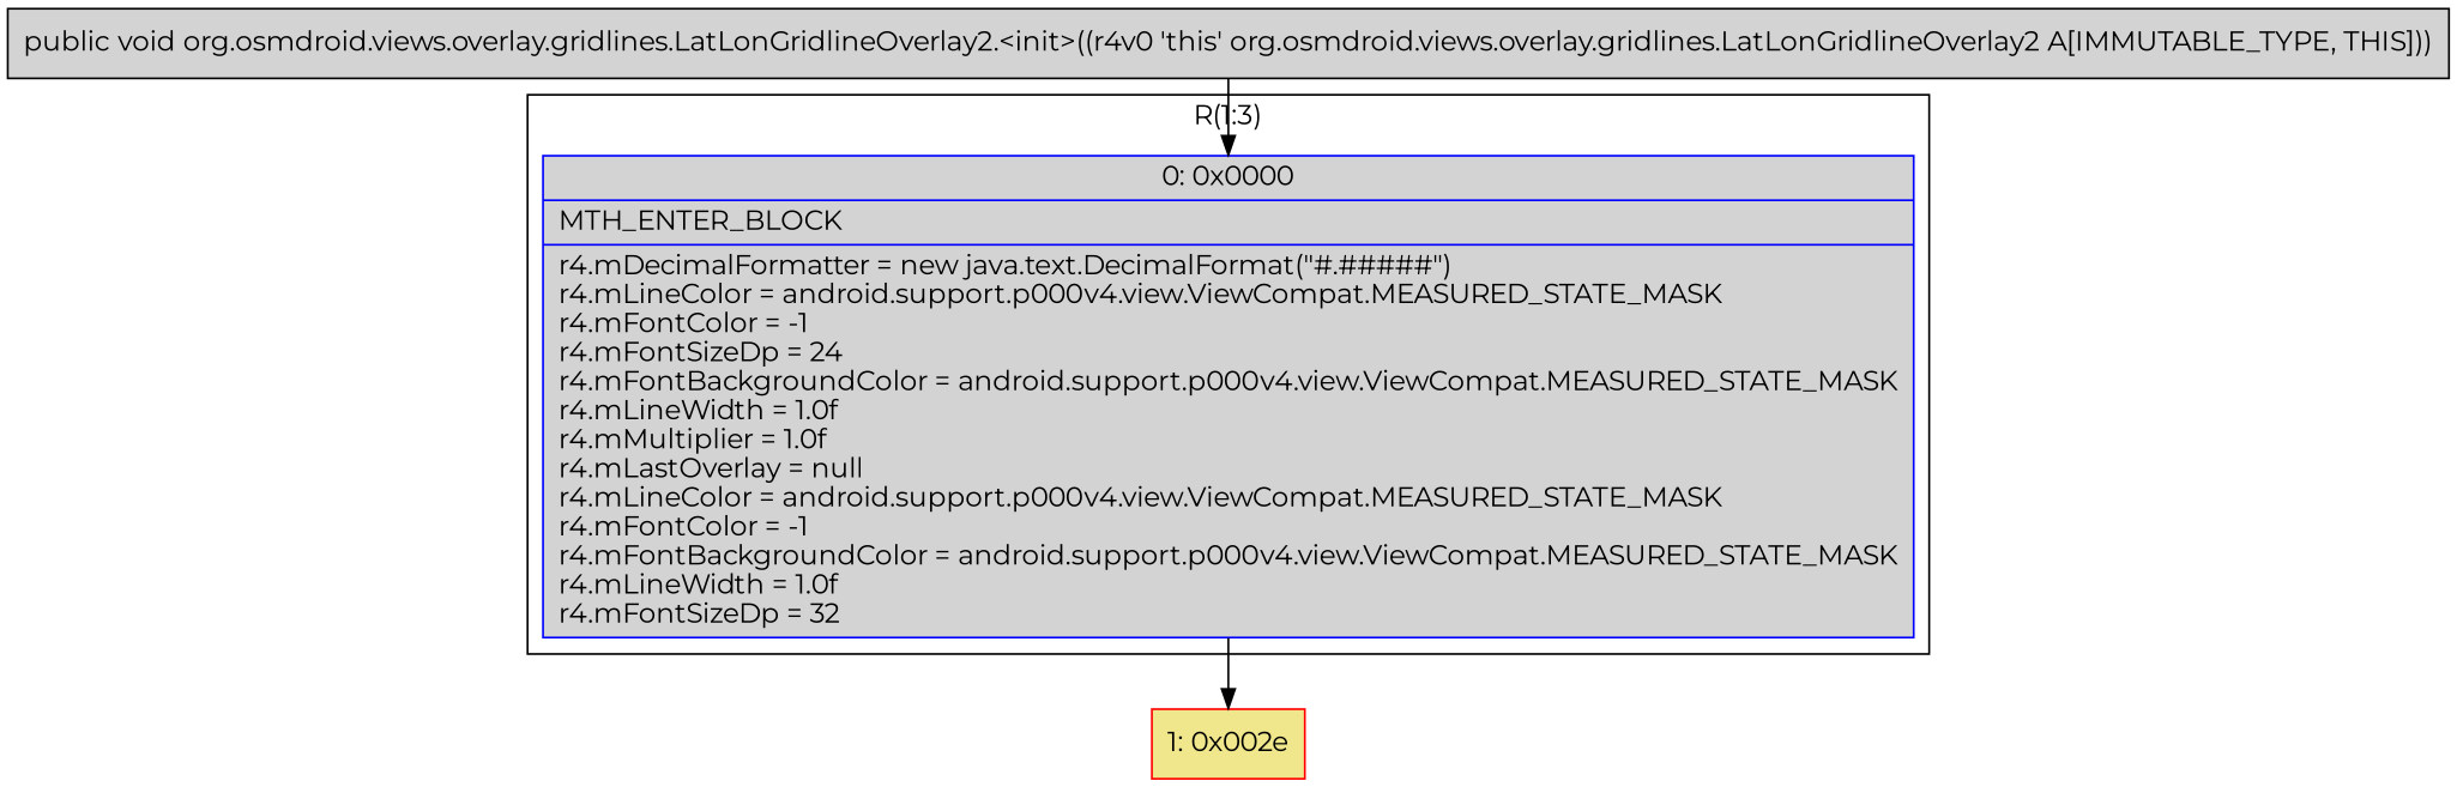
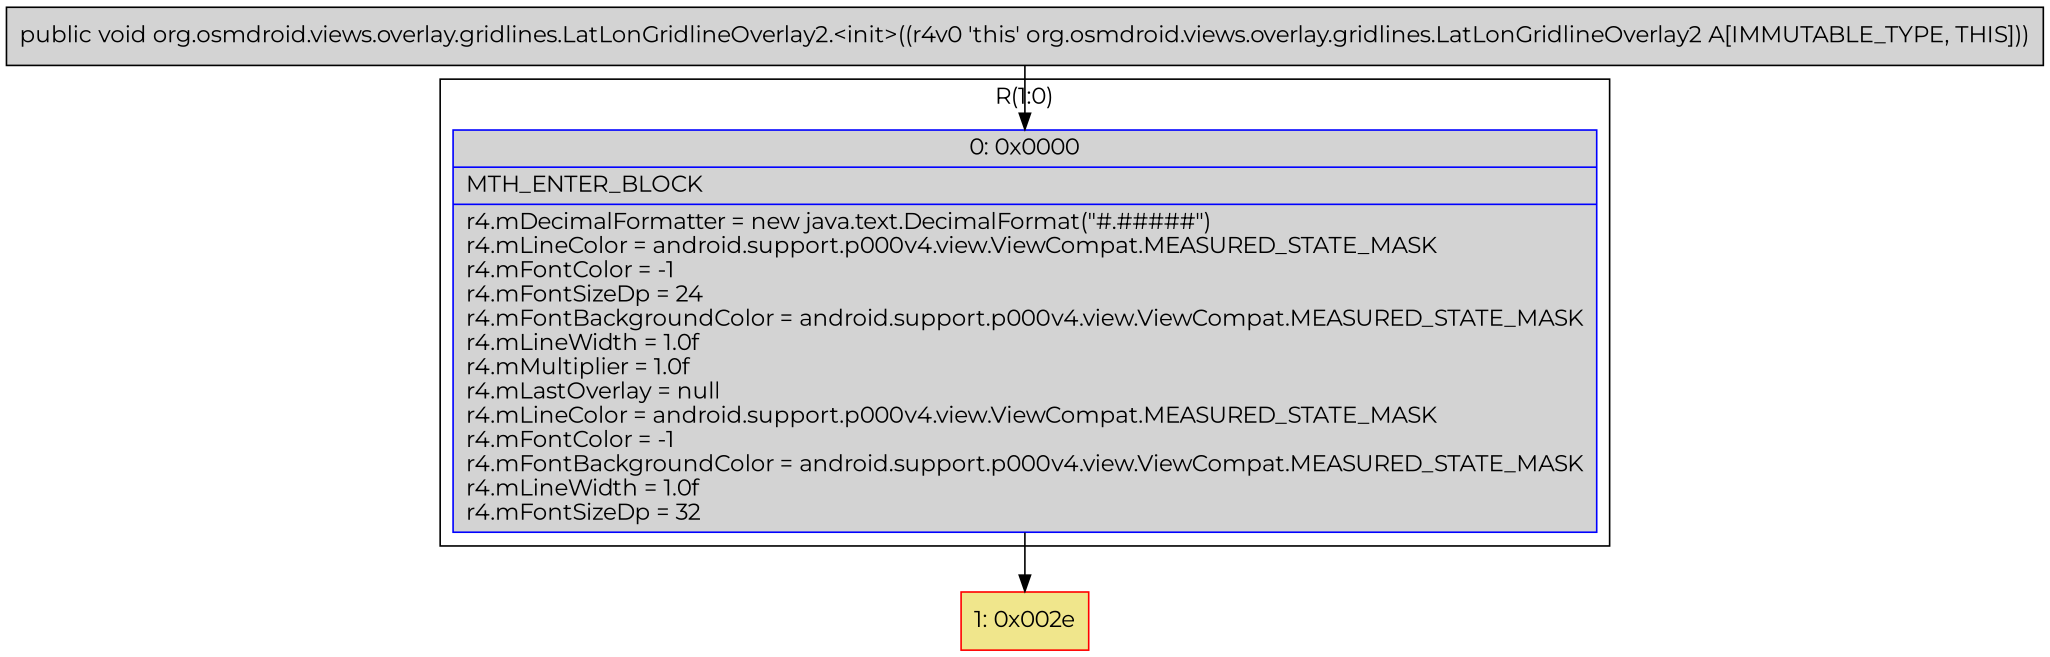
  digraph {
    fontname=Montserrat
    node [shape=record style=filled fillcolor=lightgrey fontname=Montserrat]
    edge [style=solid fontname=Montserrat]
    n1 [color=blue label="{0\:\ 0x0000|MTH_ENTER_BLOCK\l|r4.mDecimalFormatter = new java.text.DecimalFormat(\"#.#####\")\lr4.mLineColor = android.support.p000v4.view.ViewCompat.MEASURED_STATE_MASK\lr4.mFontColor = \-1\lr4.mFontSizeDp = 24\lr4.mFontBackgroundColor = android.support.p000v4.view.ViewCompat.MEASURED_STATE_MASK\lr4.mLineWidth = 1.0f\lr4.mMultiplier = 1.0f\lr4.mLastOverlay = null\lr4.mLineColor = android.support.p000v4.view.ViewCompat.MEASURED_STATE_MASK\lr4.mFontColor = \-1\lr4.mFontBackgroundColor = android.support.p000v4.view.ViewCompat.MEASURED_STATE_MASK\lr4.mLineWidth = 1.0f\lr4.mFontSizeDp = 32\l}"]
    n2 [color=red label="{1\:\ 0x002e}" fillcolor=khaki]
    n3 [label="{public void org.osmdroid.views.overlay.gridlines.LatLonGridlineOverlay2.\<init\>((r4v0 'this' org.osmdroid.views.overlay.gridlines.LatLonGridlineOverlay2 A[IMMUTABLE_TYPE, THIS])) }"]
    subgraph cluster_1 {
-     label="R(1:3)"
+     label="R(1:0)"
      n1
    }
    n1 -> n2
    n3 -> n1
  }
